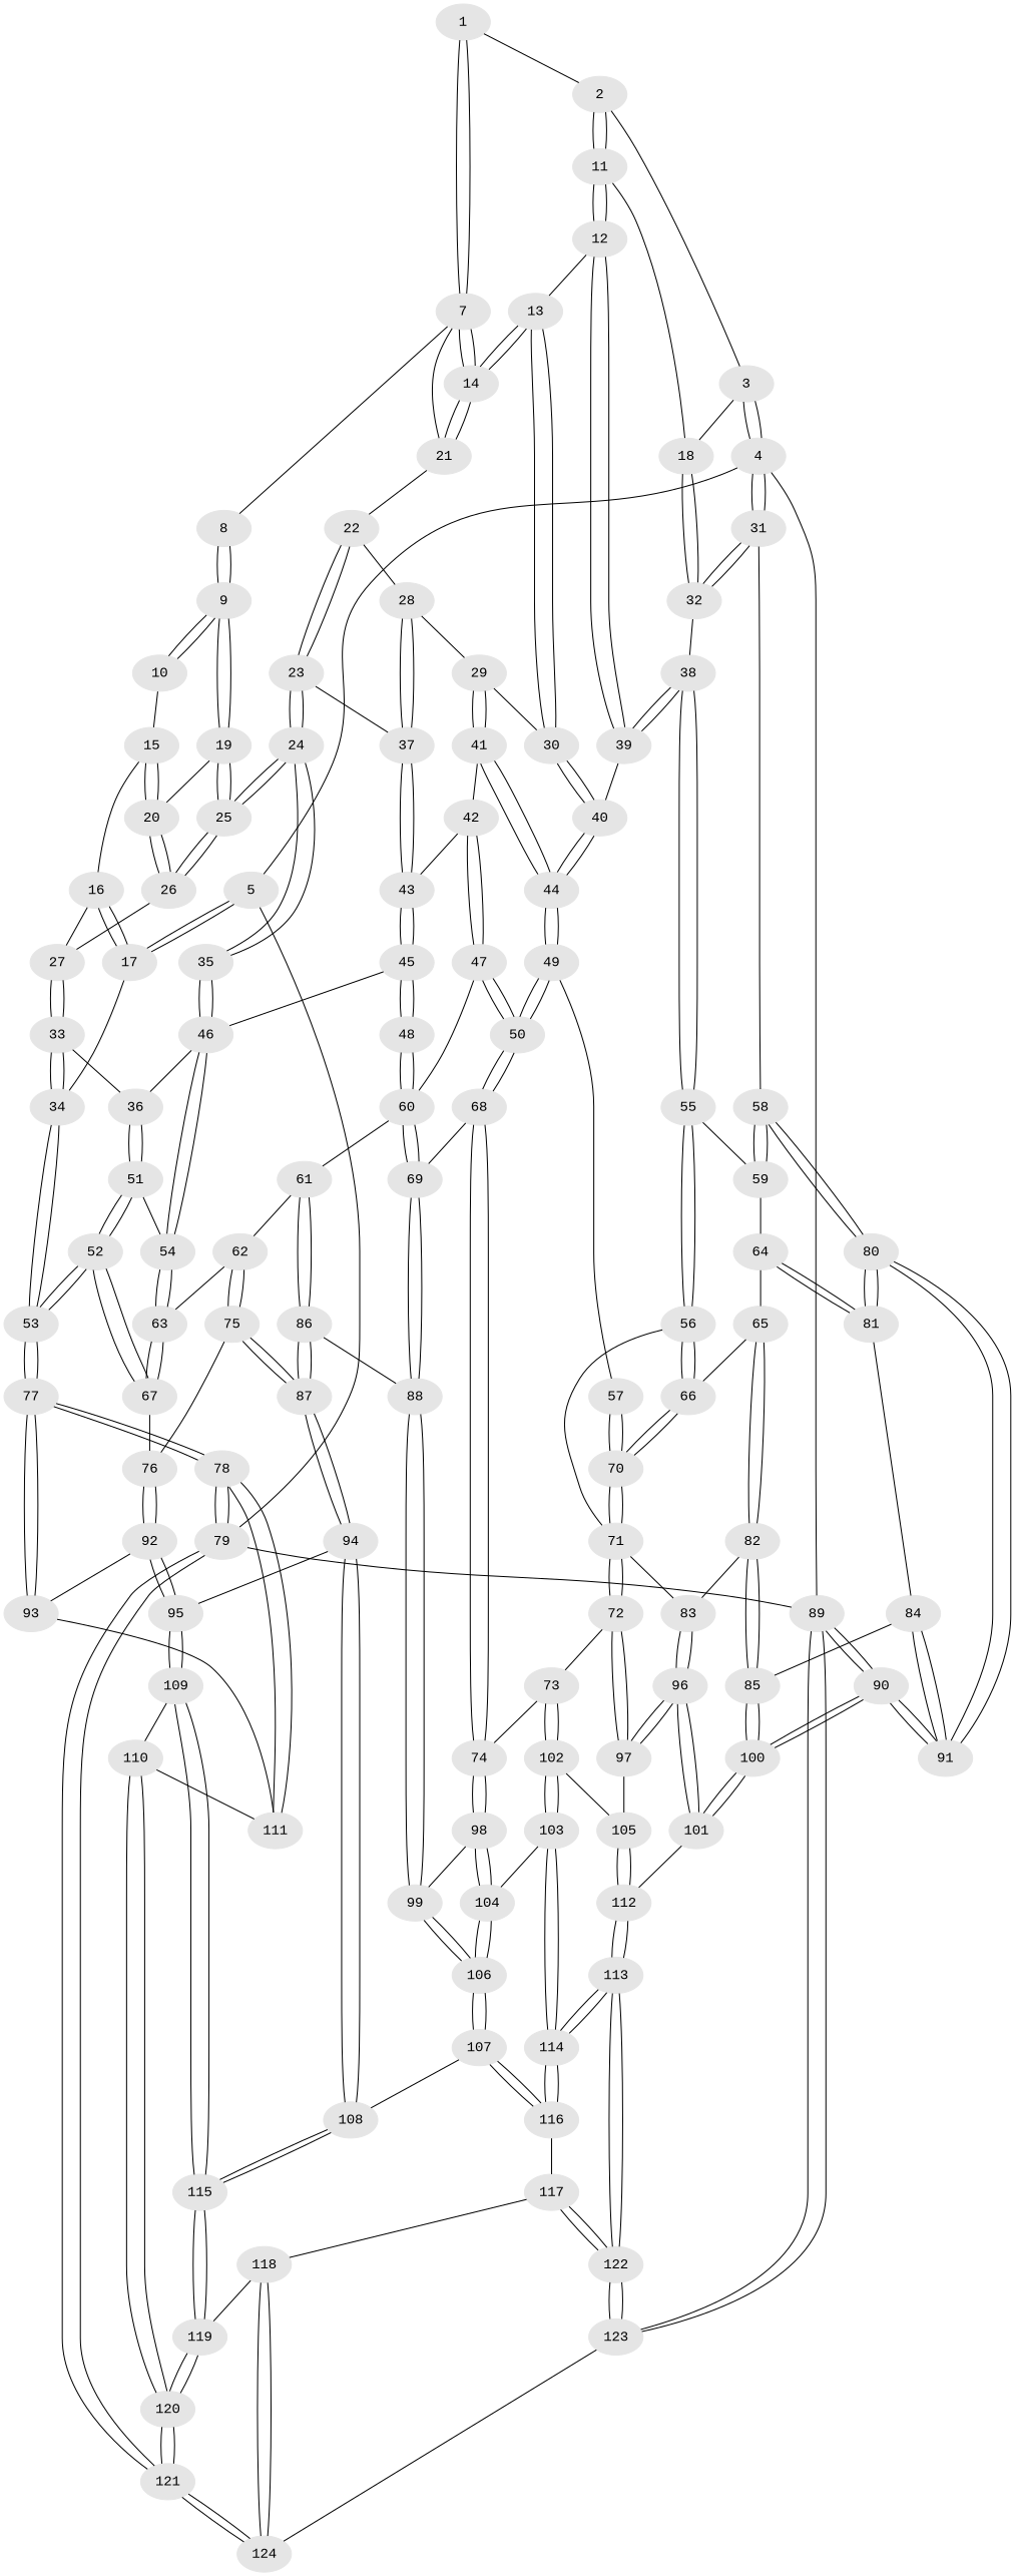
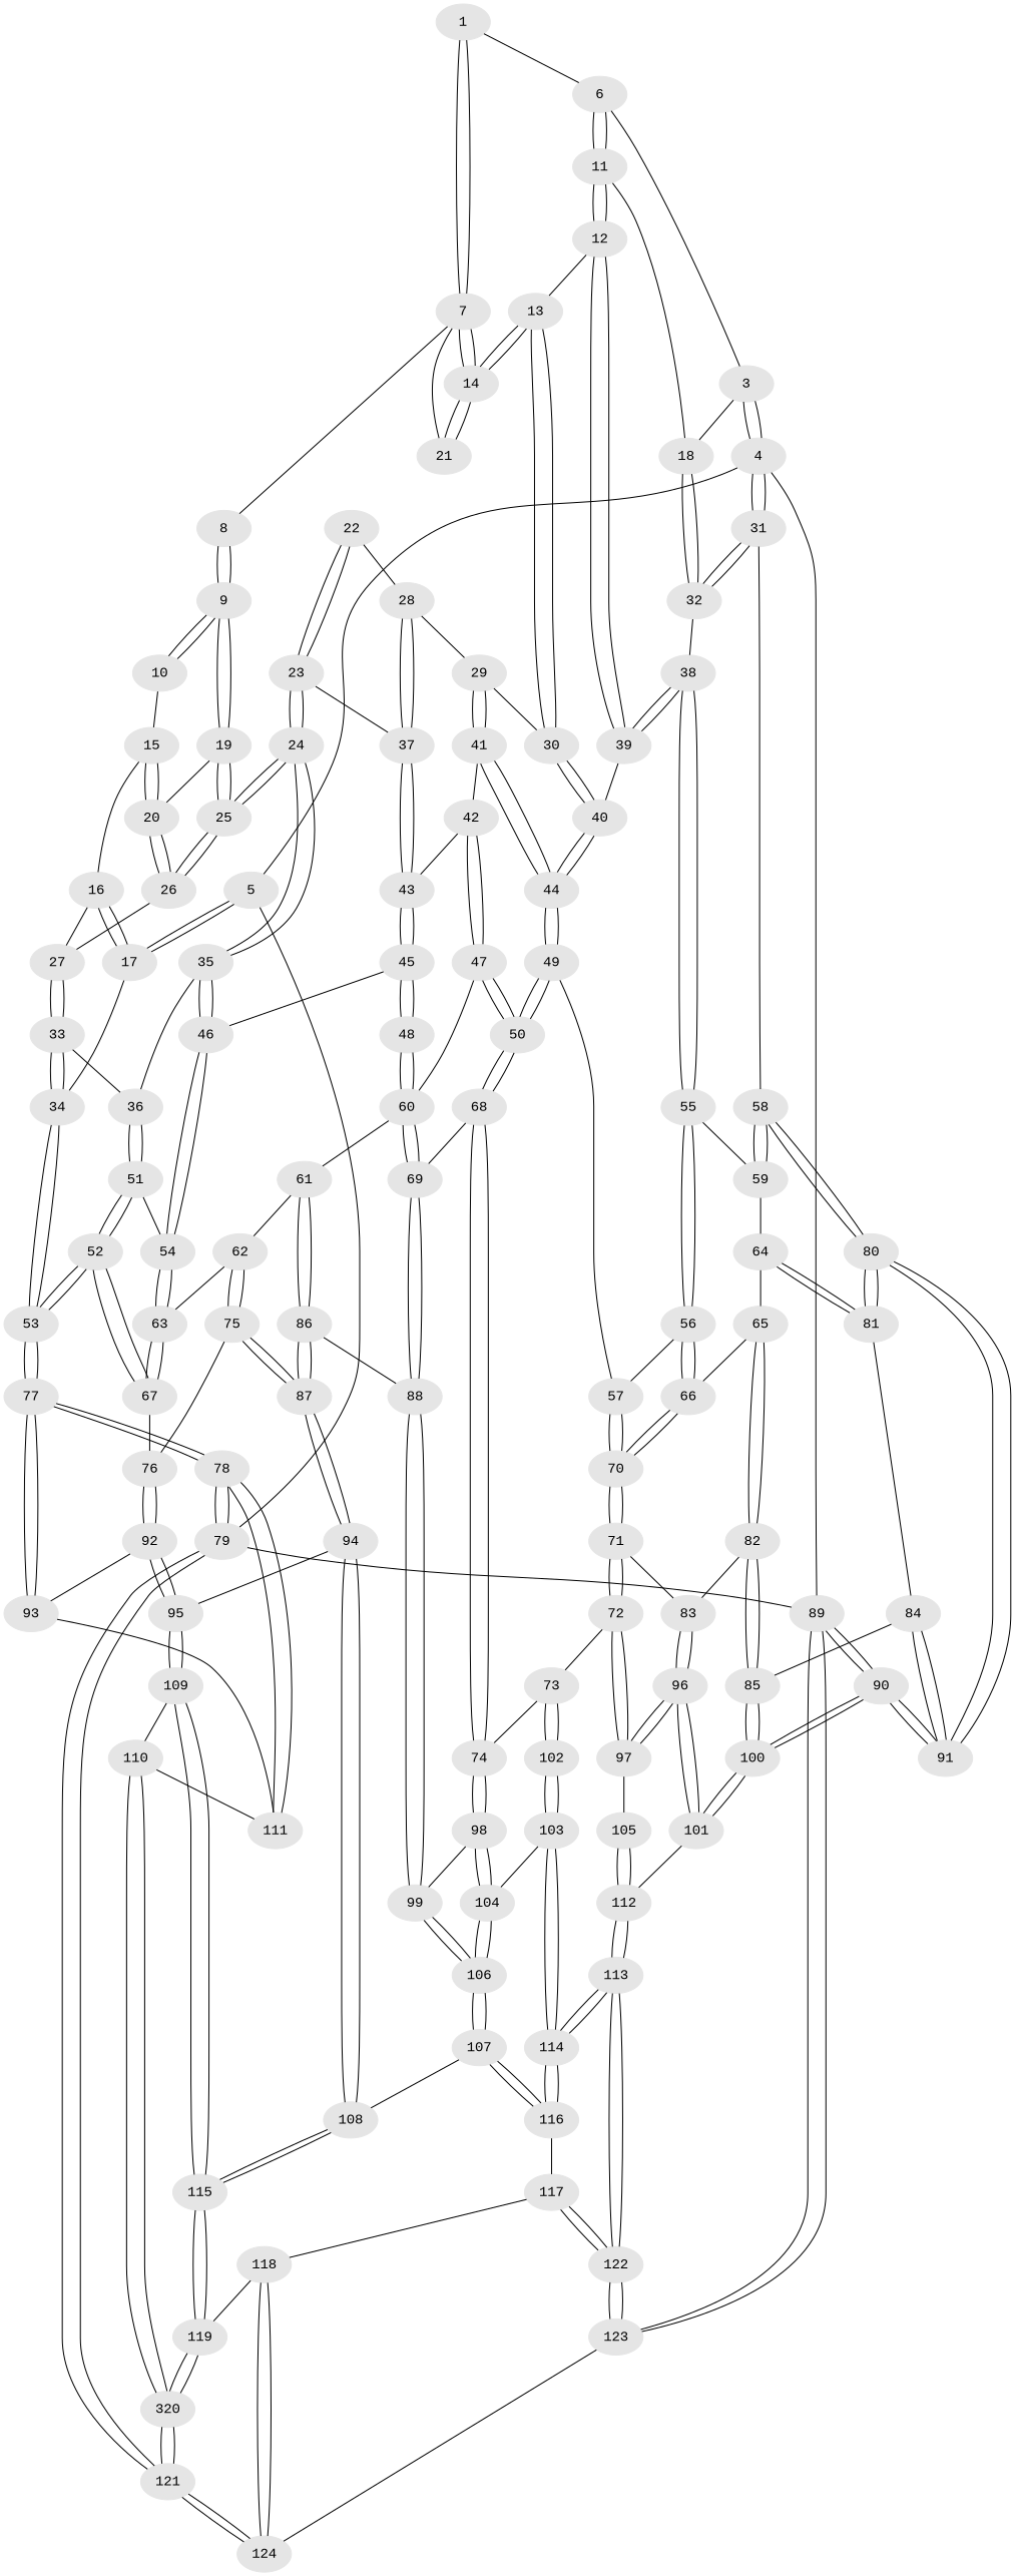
  graph {
    fontname="Liberation Mono"
    node [color=gray90 fontname="Liberation Mono" style=filled]
    edge [fontname="Liberation Mono"]
    1
-   2
+   2 [label=6]
    7
    3
    11
    8
    14
    21
    4
    18
    12
    5
    31
    89
    32
    17
    79
    58
    90
    123
    34
    121
    10
    15
    9
    19
    22
    20
    25
    16
    13
    39
    30
    40
    27
    26
    33
    53
    38
    23
    28
    24
    37
    29
    35
    43
    36
    46
    41
    44
    42
    59
    80
    55
    51
    77
    54
    52
    45
    56
    49
    47
    50
    60
    48
    57
    63
    68
    61
    69
    70
    74
    67
    76
    78
    93
    66
    64
    71
    81
    91
    65
    62
    86
    88
    75
    87
    82
    84
    83
    85
    92
    98
    99
    72
    73
    97
    96
    102
    105
    103
    104
    94
    95
    111
    124
    100
    101
    108
    106
    109
    115
    110
    112
    107
    113
    114
    116
    117
    119
-   120
+   120 [label=320]
    122
    118
    1 -- 2
    1 -- 7
    1 -- 7
    2 -- 3
    2 -- 11
    2 -- 11
    7 -- 8
    7 -- 14
    7 -- 14
    7 -- 21
    3 -- 4
    3 -- 4
    3 -- 18
    11 -- 18
    11 -- 12
    11 -- 12
    8 -- 9
    8 -- 9
    14 -- 21
    14 -- 21
-   21 -- 22
    4 -- 5
    4 -- 31
    4 -- 31
    4 -- 89
    18 -- 32
    18 -- 32
    12 -- 13
    12 -- 39
    12 -- 39
    5 -- 17
    5 -- 17
    5 -- 79
    31 -- 32
    31 -- 32
    31 -- 58
    89 -- 90
    89 -- 90
    89 -- 123
    89 -- 123
    32 -- 38
    17 -- 34
    79 -- 89
    79 -- 121
    79 -- 121
    58 -- 59
    58 -- 59
    58 -- 80
    58 -- 80
    90 -- 91
    90 -- 91
    90 -- 100
    90 -- 100
    123 -- 124
    34 -- 53
    34 -- 53
    121 -- 124
    121 -- 124
    10 -- 15
    15 -- 20
    15 -- 20
    15 -- 16
    9 -- 10
    9 -- 10
    9 -- 19
    9 -- 19
    19 -- 20
    19 -- 25
    19 -- 25
    22 -- 23
    22 -- 23
    22 -- 28
    20 -- 26
    20 -- 26
    25 -- 26
    25 -- 26
    16 -- 17
    16 -- 17
    16 -- 27
    13 -- 14
    13 -- 14
    13 -- 30
    13 -- 30
    39 -- 40
    30 -- 40
    30 -- 40
    40 -- 44
    40 -- 44
    27 -- 33
    27 -- 33
    26 -- 27
    33 -- 34
    33 -- 34
    33 -- 36
    53 -- 77
    53 -- 77
    38 -- 39
    38 -- 39
    38 -- 55
    38 -- 55
    23 -- 24
    23 -- 24
    23 -- 37
    28 -- 37
    28 -- 37
    28 -- 29
    24 -- 25
    24 -- 25
    24 -- 35
    24 -- 35
    37 -- 43
    37 -- 43
    29 -- 30
    29 -- 41
    29 -- 41
-   46 -- 36
+   35 -- 36
    35 -- 46
    35 -- 46
    43 -- 45
    43 -- 45
    36 -- 51
    36 -- 51
    46 -- 54
    46 -- 54
    41 -- 44
    41 -- 44
    41 -- 42
    44 -- 49
    44 -- 49
    42 -- 43
    42 -- 47
    42 -- 47
    59 -- 64
    80 -- 81
    80 -- 81
    80 -- 91
    80 -- 91
    55 -- 59
    55 -- 56
    55 -- 56
    51 -- 54
    51 -- 52
    51 -- 52
    77 -- 78
    77 -- 78
    77 -- 93
    77 -- 93
    54 -- 63
    54 -- 63
    52 -- 53
    52 -- 53
    52 -- 67
    52 -- 67
    45 -- 46
    45 -- 48
    45 -- 48
-   56 -- 71
+   56 -- 57
    56 -- 66
    56 -- 66
    49 -- 50
    49 -- 50
    49 -- 57
    47 -- 50
    47 -- 50
    47 -- 60
    50 -- 68
    50 -- 68
    60 -- 61
    60 -- 69
    60 -- 69
    48 -- 60
    48 -- 60
    57 -- 70
    57 -- 70
    63 -- 67
    63 -- 67
    68 -- 69
    68 -- 74
    68 -- 74
    61 -- 62
    61 -- 86
    61 -- 86
    69 -- 88
    69 -- 88
    70 -- 71
    70 -- 71
    74 -- 98
    74 -- 98
    67 -- 76
    76 -- 92
    76 -- 92
    78 -- 79
    78 -- 79
    78 -- 111
    78 -- 111
    93 -- 111
    66 -- 70
    66 -- 70
    64 -- 81
    64 -- 81
    64 -- 65
    71 -- 83
    71 -- 72
    71 -- 72
    81 -- 84
    65 -- 66
    65 -- 82
    65 -- 82
    62 -- 63
    62 -- 75
    62 -- 75
    86 -- 88
    86 -- 87
    86 -- 87
    88 -- 99
    88 -- 99
    75 -- 76
    75 -- 87
    75 -- 87
    87 -- 94
    87 -- 94
    82 -- 83
    82 -- 85
    82 -- 85
    84 -- 91
    84 -- 91
    84 -- 85
    83 -- 96
    83 -- 96
    85 -- 100
    85 -- 100
    92 -- 93
    92 -- 95
    92 -- 95
    98 -- 99
    98 -- 104
    98 -- 104
    99 -- 106
    99 -- 106
    72 -- 73
    72 -- 97
    72 -- 97
    73 -- 74
    73 -- 102
    73 -- 102
    97 -- 105
    96 -- 97
    96 -- 97
    96 -- 101
    96 -- 101
-   102 -- 105
    102 -- 103
    102 -- 103
    105 -- 112
    105 -- 112
    103 -- 104
    103 -- 114
    103 -- 114
    104 -- 106
    104 -- 106
    94 -- 95
    94 -- 108
    94 -- 108
    95 -- 109
    95 -- 109
    100 -- 101
    100 -- 101
    101 -- 112
    108 -- 115
    108 -- 115
    106 -- 107
    106 -- 107
    109 -- 115
    109 -- 115
    109 -- 110
    115 -- 119
    115 -- 119
    110 -- 111
    110 -- 120
    110 -- 120
    112 -- 113
    112 -- 113
    107 -- 108
    107 -- 116
    107 -- 116
    113 -- 114
    113 -- 114
    113 -- 122
    113 -- 122
    114 -- 116
    114 -- 116
    116 -- 117
    117 -- 122
    117 -- 122
    117 -- 118
    119 -- 120
    119 -- 120
    120 -- 121
    120 -- 121
    122 -- 123
    122 -- 123
    118 -- 124
    118 -- 124
    118 -- 119
  }
